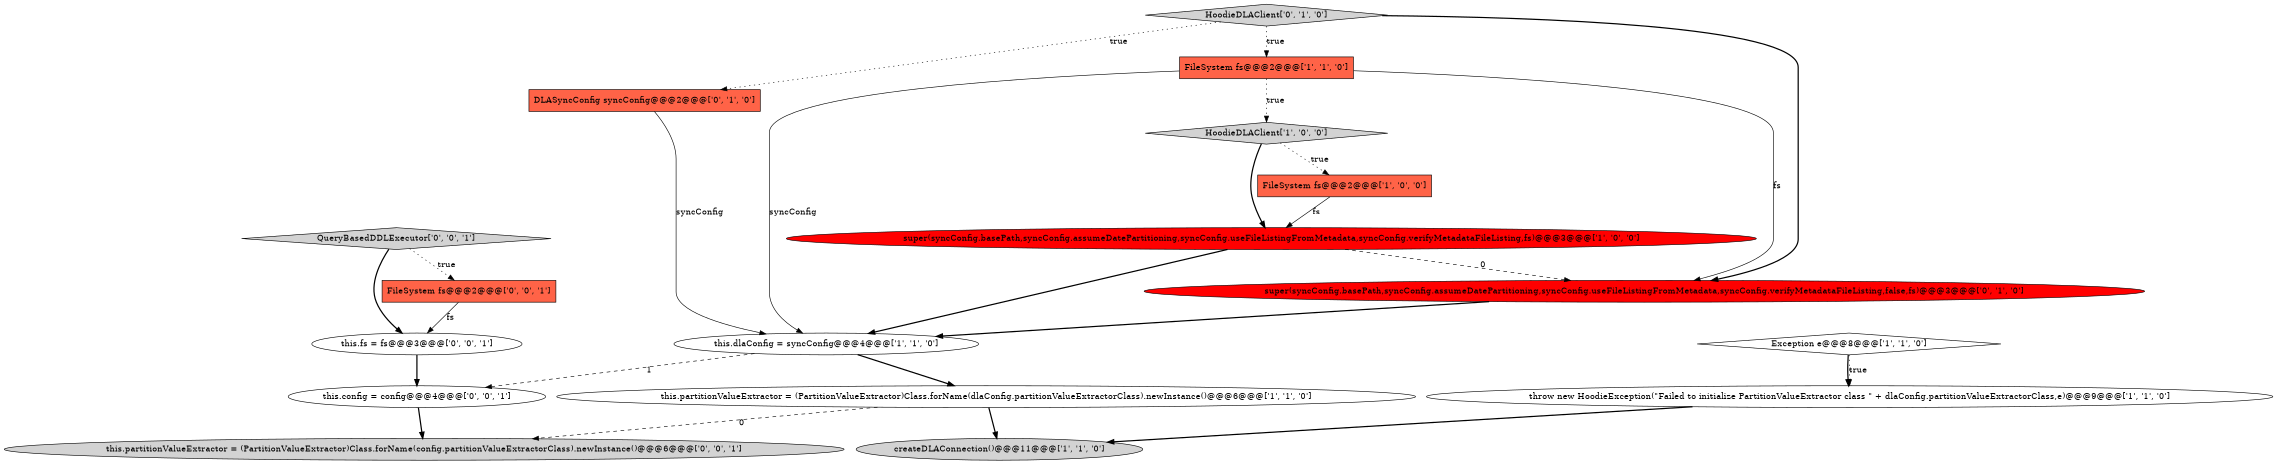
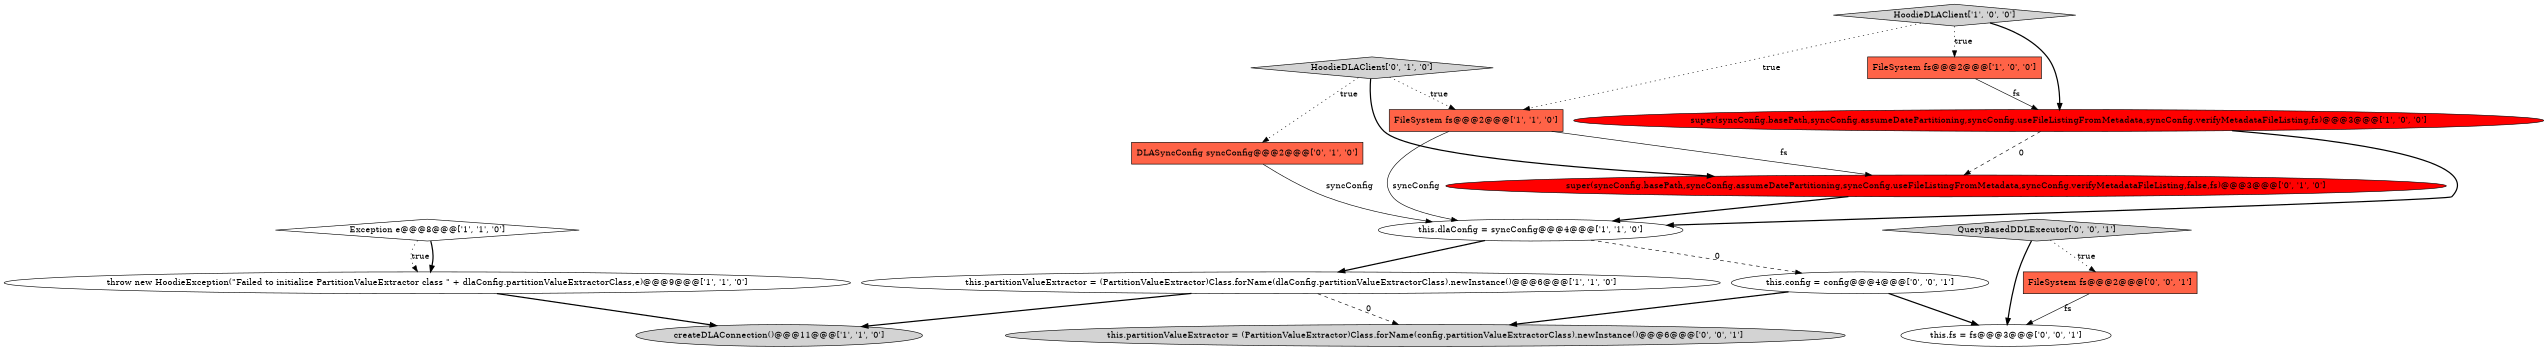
  digraph {
    node [fillcolor=white shape=ellipse style=filled]
    edge [style=bold]
    n1 [fillcolor=lightgray label="createDLAConnection()@@@11@@@['1', '1', '0']"]
    n2 [fillcolor=lightgray label="QueryBasedDDLExecutor['0', '0', '1']" shape=diamond]
    n3 [label="this.fs = fs@@@3@@@['0', '0', '1']"]
    n4 [fillcolor=tomato label="FileSystem fs@@@2@@@['0', '0', '1']" shape=box]
    n5 [label="this.config = config@@@4@@@['0', '0', '1']"]
    n6 [fillcolor=lightgray label="HoodieDLAClient['0', '1', '0']" shape=diamond]
    n7 [fillcolor=tomato label="DLASyncConfig syncConfig@@@2@@@['0', '1', '0']" shape=box]
    n8 [fillcolor=red label="super(syncConfig.basePath,syncConfig.assumeDatePartitioning,syncConfig.useFileListingFromMetadata,syncConfig.verifyMetadataFileListing,false,fs)@@@3@@@['0', '1', '0']"]
    n9 [fillcolor=tomato label="FileSystem fs@@@2@@@['1', '1', '0']" shape=box]
    n10 [label="this.dlaConfig = syncConfig@@@4@@@['1', '1', '0']"]
    n11 [fillcolor=lightgray label="this.partitionValueExtractor = (PartitionValueExtractor)Class.forName(config.partitionValueExtractorClass).newInstance()@@@6@@@['0', '0', '1']"]
    n12 [label="this.partitionValueExtractor = (PartitionValueExtractor)Class.forName(dlaConfig.partitionValueExtractorClass).newInstance()@@@6@@@['1', '1', '0']"]
    n13 [fillcolor=tomato label="FileSystem fs@@@2@@@['1', '0', '0']" shape=box]
    n14 [fillcolor=red label="super(syncConfig.basePath,syncConfig.assumeDatePartitioning,syncConfig.useFileListingFromMetadata,syncConfig.verifyMetadataFileListing,fs)@@@3@@@['1', '0', '0']"]
    n15 [label="throw new HoodieException(\"Failed to initialize PartitionValueExtractor class \" + dlaConfig.partitionValueExtractorClass,e)@@@9@@@['1', '1', '0']"]
    n16 [fillcolor=lightgray label="HoodieDLAClient['1', '0', '0']" shape=diamond]
    n17 [label="Exception e@@@8@@@['1', '1', '0']" shape=diamond]
    n2 -> n3
    n2 -> n4 [label=true style=dotted]
-   n3 -> n5
+   n5 -> n3
    n4 -> n3 [label=fs style=solid]
    n5 -> n11
    n6 -> n7 [label=true style=dotted]
    n6 -> n8
    n6 -> n9 [label=true style=dotted]
    n7 -> n10 [label=syncConfig style=solid]
    n8 -> n10
    n9 -> n8 [label=fs style=solid]
    n9 -> n10 [label=syncConfig style=solid]
-   n10 -> n5 [label=1 style=dashed]
+   n10 -> n5 [label=0 style=dashed]
    n10 -> n12
    n12 -> n1
    n12 -> n11 [label=0 style=dashed]
    n13 -> n14 [label=fs style=solid]
    n14 -> n8 [label=0 style=dashed]
    n14 -> n10
    n15 -> n1
-   n9 -> n16 [label=true style=dotted]
+   n16 -> n9 [label=true style=dotted]
    n16 -> n13 [label=true style=dotted]
    n16 -> n14
    n17 -> n15
    n17 -> n15 [label=true style=dotted]
  }
